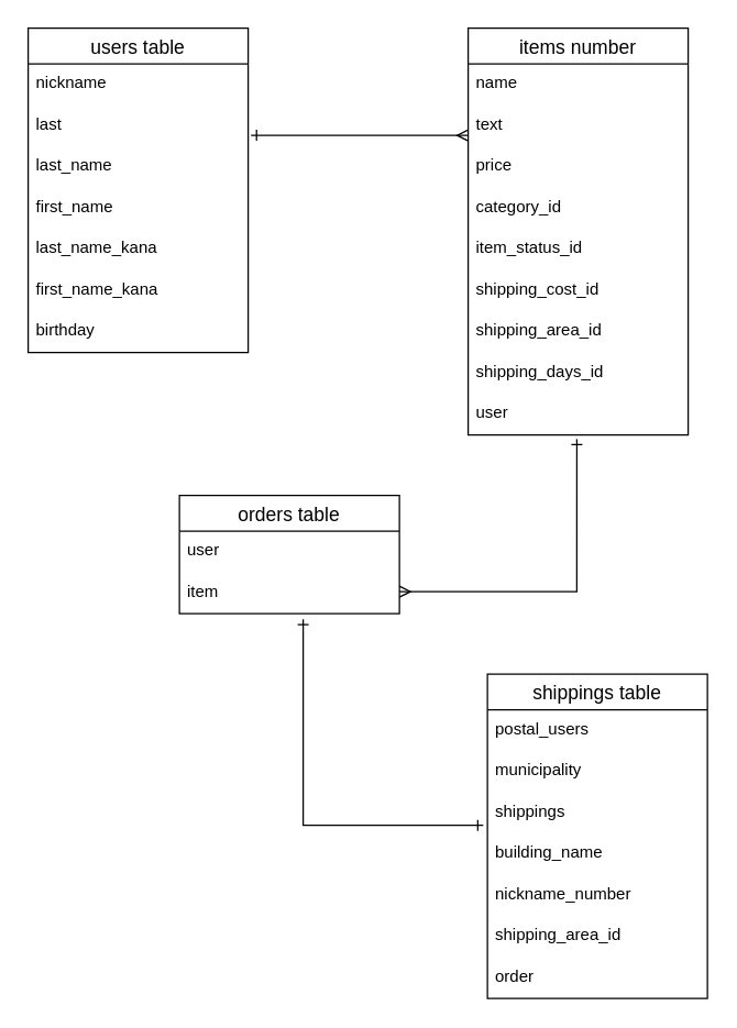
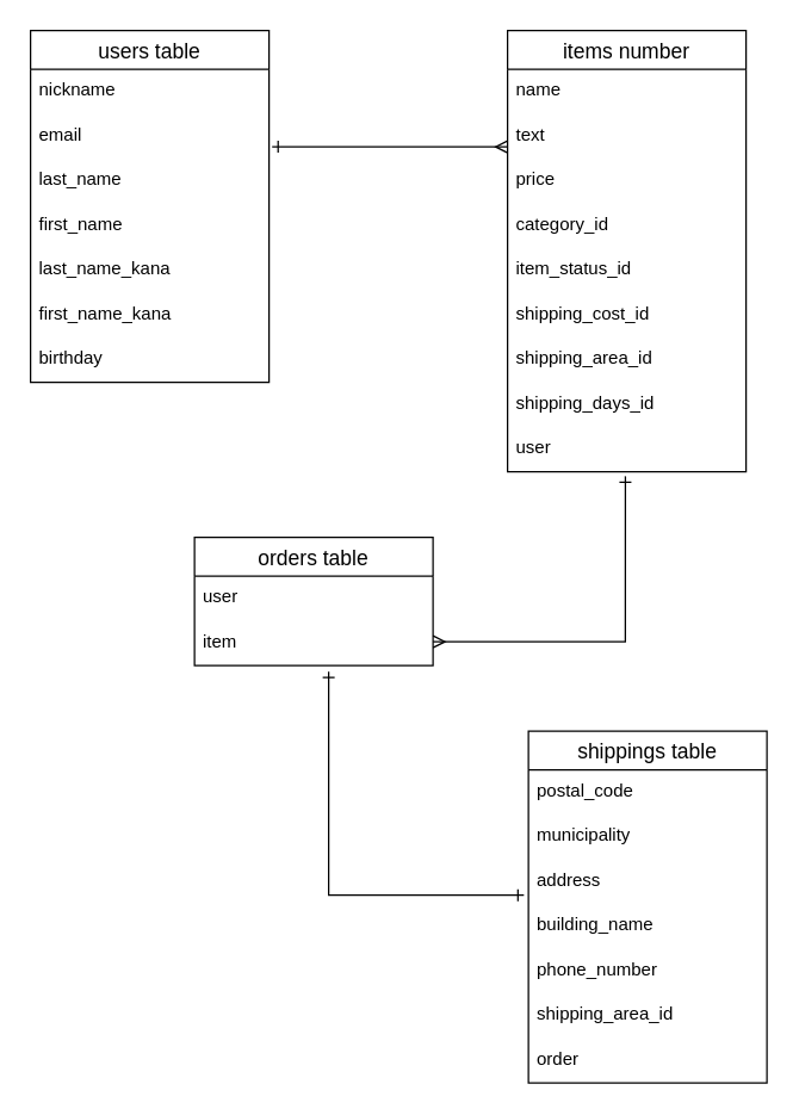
  <mxCell id="0" />
  <mxCell id="1" parent="0" />
  <mxCell id="2" value="users table" style="swimlane;fontStyle=0;childLayout=stackLayout;horizontal=1;startSize=26;horizontalStack=0;resizeParent=1;resizeParentMax=0;resizeLast=0;collapsible=1;marginBottom=0;align=center;fontSize=14;" parent="1" vertex="1"><mxGeometry x="20" y="20" width="160" height="236" as="geometry" /></mxCell>
  <mxCell id="3" value="nickname" style="text;strokeColor=none;fillColor=none;spacingLeft=4;spacingRight=4;overflow=hidden;rotatable=0;points=[[0,0.5],[1,0.5]];portConstraint=eastwest;fontSize=12;" parent="2" vertex="1"><mxGeometry y="26" width="160" height="30" as="geometry" /></mxCell>
- <mxCell id="4" value="last" style="text;strokeColor=none;fillColor=none;spacingLeft=4;spacingRight=4;overflow=hidden;rotatable=0;points=[[0,0.5],[1,0.5]];portConstraint=eastwest;fontSize=12;" parent="2" vertex="1"><mxGeometry y="56" width="160" height="30" as="geometry" /></mxCell>
+ <mxCell id="4" value="email" style="text;strokeColor=none;fillColor=none;spacingLeft=4;spacingRight=4;overflow=hidden;rotatable=0;points=[[0,0.5],[1,0.5]];portConstraint=eastwest;fontSize=12;" parent="2" vertex="1"><mxGeometry y="56" width="160" height="30" as="geometry" /></mxCell>
  <mxCell id="5" value="last_name " style="text;strokeColor=none;fillColor=none;spacingLeft=4;spacingRight=4;overflow=hidden;rotatable=0;points=[[0,0.5],[1,0.5]];portConstraint=eastwest;fontSize=12;" parent="2" vertex="1"><mxGeometry y="86" width="160" height="30" as="geometry" /></mxCell>
  <mxCell id="6" value="first_name" style="text;strokeColor=none;fillColor=none;spacingLeft=4;spacingRight=4;overflow=hidden;rotatable=0;points=[[0,0.5],[1,0.5]];portConstraint=eastwest;fontSize=12;" parent="2" vertex="1"><mxGeometry y="116" width="160" height="30" as="geometry" /></mxCell>
  <mxCell id="7" value="last_name_kana" style="text;strokeColor=none;fillColor=none;spacingLeft=4;spacingRight=4;overflow=hidden;rotatable=0;points=[[0,0.5],[1,0.5]];portConstraint=eastwest;fontSize=12;" parent="2" vertex="1"><mxGeometry y="146" width="160" height="30" as="geometry" /></mxCell>
  <mxCell id="8" value="first_name_kana" style="text;strokeColor=none;fillColor=none;spacingLeft=4;spacingRight=4;overflow=hidden;rotatable=0;points=[[0,0.5],[1,0.5]];portConstraint=eastwest;fontSize=12;" parent="2" vertex="1"><mxGeometry y="176" width="160" height="30" as="geometry" /></mxCell>
  <mxCell id="9" value="birthday" style="text;strokeColor=none;fillColor=none;spacingLeft=4;spacingRight=4;overflow=hidden;rotatable=0;points=[[0,0.5],[1,0.5]];portConstraint=eastwest;fontSize=12;" parent="2" vertex="1"><mxGeometry y="206" width="160" height="30" as="geometry" /></mxCell>
  <mxCell id="10" value="orders table" style="swimlane;fontStyle=0;childLayout=stackLayout;horizontal=1;startSize=26;horizontalStack=0;resizeParent=1;resizeParentMax=0;resizeLast=0;collapsible=1;marginBottom=0;align=center;fontSize=14;" parent="1" vertex="1"><mxGeometry x="130" y="360" width="160" height="86" as="geometry" /></mxCell>
  <mxCell id="11" value="user" style="text;strokeColor=none;fillColor=none;spacingLeft=4;spacingRight=4;overflow=hidden;rotatable=0;points=[[0,0.5],[1,0.5]];portConstraint=eastwest;fontSize=12;" parent="10" vertex="1"><mxGeometry y="26" width="160" height="30" as="geometry" /></mxCell>
  <mxCell id="12" value="item" style="text;strokeColor=none;fillColor=none;spacingLeft=4;spacingRight=4;overflow=hidden;rotatable=0;points=[[0,0.5],[1,0.5]];portConstraint=eastwest;fontSize=12;" parent="10" vertex="1"><mxGeometry y="56" width="160" height="30" as="geometry" /></mxCell>
  <mxCell id="13" value="items number" style="swimlane;fontStyle=0;childLayout=stackLayout;horizontal=1;startSize=26;horizontalStack=0;resizeParent=1;resizeParentMax=0;resizeLast=0;collapsible=1;marginBottom=0;align=center;fontSize=14;" parent="1" vertex="1"><mxGeometry x="340" y="20" width="160" height="296" as="geometry" /></mxCell>
  <mxCell id="14" value="name" style="text;strokeColor=none;fillColor=none;spacingLeft=4;spacingRight=4;overflow=hidden;rotatable=0;points=[[0,0.5],[1,0.5]];portConstraint=eastwest;fontSize=12;" parent="13" vertex="1"><mxGeometry y="26" width="160" height="30" as="geometry" /></mxCell>
  <mxCell id="15" value="text" style="text;strokeColor=none;fillColor=none;spacingLeft=4;spacingRight=4;overflow=hidden;rotatable=0;points=[[0,0.5],[1,0.5]];portConstraint=eastwest;fontSize=12;" parent="13" vertex="1"><mxGeometry y="56" width="160" height="30" as="geometry" /></mxCell>
  <mxCell id="16" value="price" style="text;strokeColor=none;fillColor=none;spacingLeft=4;spacingRight=4;overflow=hidden;rotatable=0;points=[[0,0.5],[1,0.5]];portConstraint=eastwest;fontSize=12;" parent="13" vertex="1"><mxGeometry y="86" width="160" height="30" as="geometry" /></mxCell>
  <mxCell id="17" value="category_id" style="text;strokeColor=none;fillColor=none;spacingLeft=4;spacingRight=4;overflow=hidden;rotatable=0;points=[[0,0.5],[1,0.5]];portConstraint=eastwest;fontSize=12;" parent="13" vertex="1"><mxGeometry y="116" width="160" height="30" as="geometry" /></mxCell>
  <mxCell id="18" value="item_status_id&#10;" style="text;strokeColor=none;fillColor=none;spacingLeft=4;spacingRight=4;overflow=hidden;rotatable=0;points=[[0,0.5],[1,0.5]];portConstraint=eastwest;fontSize=12;" parent="13" vertex="1"><mxGeometry y="146" width="160" height="30" as="geometry" /></mxCell>
  <mxCell id="19" value="shipping_cost_id&#10;" style="text;strokeColor=none;fillColor=none;spacingLeft=4;spacingRight=4;overflow=hidden;rotatable=0;points=[[0,0.5],[1,0.5]];portConstraint=eastwest;fontSize=12;" parent="13" vertex="1"><mxGeometry y="176" width="160" height="30" as="geometry" /></mxCell>
  <mxCell id="20" value="shipping_area_id&#10;" style="text;strokeColor=none;fillColor=none;spacingLeft=4;spacingRight=4;overflow=hidden;rotatable=0;points=[[0,0.5],[1,0.5]];portConstraint=eastwest;fontSize=12;" parent="13" vertex="1"><mxGeometry y="206" width="160" height="30" as="geometry" /></mxCell>
  <mxCell id="21" value="shipping_days_id" style="text;strokeColor=none;fillColor=none;spacingLeft=4;spacingRight=4;overflow=hidden;rotatable=0;points=[[0,0.5],[1,0.5]];portConstraint=eastwest;fontSize=12;" parent="13" vertex="1"><mxGeometry y="236" width="160" height="30" as="geometry" /></mxCell>
  <mxCell id="22" value="user" style="text;strokeColor=none;fillColor=none;spacingLeft=4;spacingRight=4;overflow=hidden;rotatable=0;points=[[0,0.5],[1,0.5]];portConstraint=eastwest;fontSize=12;" parent="13" vertex="1"><mxGeometry y="266" width="160" height="30" as="geometry" /></mxCell>
  <mxCell id="23" style="edgeStyle=orthogonalEdgeStyle;rounded=0;orthogonalLoop=1;jettySize=auto;html=1;startArrow=ERmany;startFill=0;sourcePerimeterSpacing=0;endArrow=ERone;endFill=0;entryX=1.013;entryY=0.733;entryDx=0;entryDy=0;entryPerimeter=0;" parent="1" target="4" edge="1"><mxGeometry relative="1" as="geometry"><mxPoint x="340" y="98" as="sourcePoint" /><mxPoint x="200" y="218" as="targetPoint" /><Array as="points"><mxPoint x="340" y="98" /></Array></mxGeometry></mxCell>
  <mxCell id="24" style="edgeStyle=orthogonalEdgeStyle;rounded=0;orthogonalLoop=1;jettySize=auto;html=1;startArrow=ERmany;startFill=0;sourcePerimeterSpacing=0;endArrow=ERone;endFill=0;entryX=0.494;entryY=1.1;entryDx=0;entryDy=0;entryPerimeter=0;" parent="1" source="12" target="22" edge="1"><mxGeometry relative="1" as="geometry"><mxPoint x="300" y="430" as="sourcePoint" /><mxPoint x="425" y="370" as="targetPoint" /><Array as="points"><mxPoint x="419" y="430" /></Array></mxGeometry></mxCell>
  <mxCell id="25" value="shippings table" style="swimlane;fontStyle=0;childLayout=stackLayout;horizontal=1;startSize=26;horizontalStack=0;resizeParent=1;resizeParentMax=0;resizeLast=0;collapsible=1;marginBottom=0;align=center;fontSize=14;" parent="1" vertex="1"><mxGeometry x="354" y="490" width="160" height="236" as="geometry" /></mxCell>
- <mxCell id="26" value="postal_users" style="text;strokeColor=none;fillColor=none;spacingLeft=4;spacingRight=4;overflow=hidden;rotatable=0;points=[[0,0.5],[1,0.5]];portConstraint=eastwest;fontSize=12;" parent="25" vertex="1"><mxGeometry y="26" width="160" height="30" as="geometry" /></mxCell>
+ <mxCell id="26" value="postal_code" style="text;strokeColor=none;fillColor=none;spacingLeft=4;spacingRight=4;overflow=hidden;rotatable=0;points=[[0,0.5],[1,0.5]];portConstraint=eastwest;fontSize=12;" parent="25" vertex="1"><mxGeometry y="26" width="160" height="30" as="geometry" /></mxCell>
  <mxCell id="27" value="municipality" style="text;strokeColor=none;fillColor=none;spacingLeft=4;spacingRight=4;overflow=hidden;rotatable=0;points=[[0,0.5],[1,0.5]];portConstraint=eastwest;fontSize=12;" parent="25" vertex="1"><mxGeometry y="56" width="160" height="30" as="geometry" /></mxCell>
- <mxCell id="28" value="shippings" style="text;strokeColor=none;fillColor=none;spacingLeft=4;spacingRight=4;overflow=hidden;rotatable=0;points=[[0,0.5],[1,0.5]];portConstraint=eastwest;fontSize=12;" parent="25" vertex="1"><mxGeometry y="86" width="160" height="30" as="geometry" /></mxCell>
+ <mxCell id="28" value="address" style="text;strokeColor=none;fillColor=none;spacingLeft=4;spacingRight=4;overflow=hidden;rotatable=0;points=[[0,0.5],[1,0.5]];portConstraint=eastwest;fontSize=12;" parent="25" vertex="1"><mxGeometry y="86" width="160" height="30" as="geometry" /></mxCell>
  <mxCell id="29" value="building_name" style="text;strokeColor=none;fillColor=none;spacingLeft=4;spacingRight=4;overflow=hidden;rotatable=0;points=[[0,0.5],[1,0.5]];portConstraint=eastwest;fontSize=12;" parent="25" vertex="1"><mxGeometry y="116" width="160" height="30" as="geometry" /></mxCell>
- <mxCell id="30" value="nickname_number" style="text;strokeColor=none;fillColor=none;spacingLeft=4;spacingRight=4;overflow=hidden;rotatable=0;points=[[0,0.5],[1,0.5]];portConstraint=eastwest;fontSize=12;" parent="25" vertex="1"><mxGeometry y="146" width="160" height="30" as="geometry" /></mxCell>
+ <mxCell id="30" value="phone_number" style="text;strokeColor=none;fillColor=none;spacingLeft=4;spacingRight=4;overflow=hidden;rotatable=0;points=[[0,0.5],[1,0.5]];portConstraint=eastwest;fontSize=12;" parent="25" vertex="1"><mxGeometry y="146" width="160" height="30" as="geometry" /></mxCell>
  <mxCell id="31" value="shipping_area_id" style="text;strokeColor=none;fillColor=none;spacingLeft=4;spacingRight=4;overflow=hidden;rotatable=0;points=[[0,0.5],[1,0.5]];portConstraint=eastwest;fontSize=12;" parent="25" vertex="1"><mxGeometry y="176" width="160" height="30" as="geometry" /></mxCell>
  <mxCell id="32" value="order" style="text;strokeColor=none;fillColor=none;spacingLeft=4;spacingRight=4;overflow=hidden;rotatable=0;points=[[0,0.5],[1,0.5]];portConstraint=eastwest;fontSize=12;" parent="25" vertex="1"><mxGeometry y="206" width="160" height="30" as="geometry" /></mxCell>
  <mxCell id="33" style="edgeStyle=orthogonalEdgeStyle;rounded=0;orthogonalLoop=1;jettySize=auto;html=1;endArrow=ERone;endFill=0;exitX=0;exitY=0.5;exitDx=0;exitDy=0;strokeColor=none;" parent="1" source="27" edge="1"><mxGeometry relative="1" as="geometry"><mxPoint x="320" y="590" as="sourcePoint" /><mxPoint x="208" y="510" as="targetPoint" /><Array as="points"><mxPoint x="354" y="590" /><mxPoint x="208" y="590" /></Array></mxGeometry></mxCell>
  <mxCell id="34" style="edgeStyle=orthogonalEdgeStyle;rounded=0;orthogonalLoop=1;jettySize=auto;html=1;startArrow=ERone;startFill=0;sourcePerimeterSpacing=0;endArrow=ERone;endFill=0;exitX=-0.019;exitY=0.8;exitDx=0;exitDy=0;exitPerimeter=0;" parent="1" source="28" edge="1"><mxGeometry relative="1" as="geometry"><mxPoint x="340" y="630" as="sourcePoint" /><mxPoint x="220" y="450" as="targetPoint" /><Array as="points"><mxPoint x="220" y="600" /></Array></mxGeometry></mxCell>
